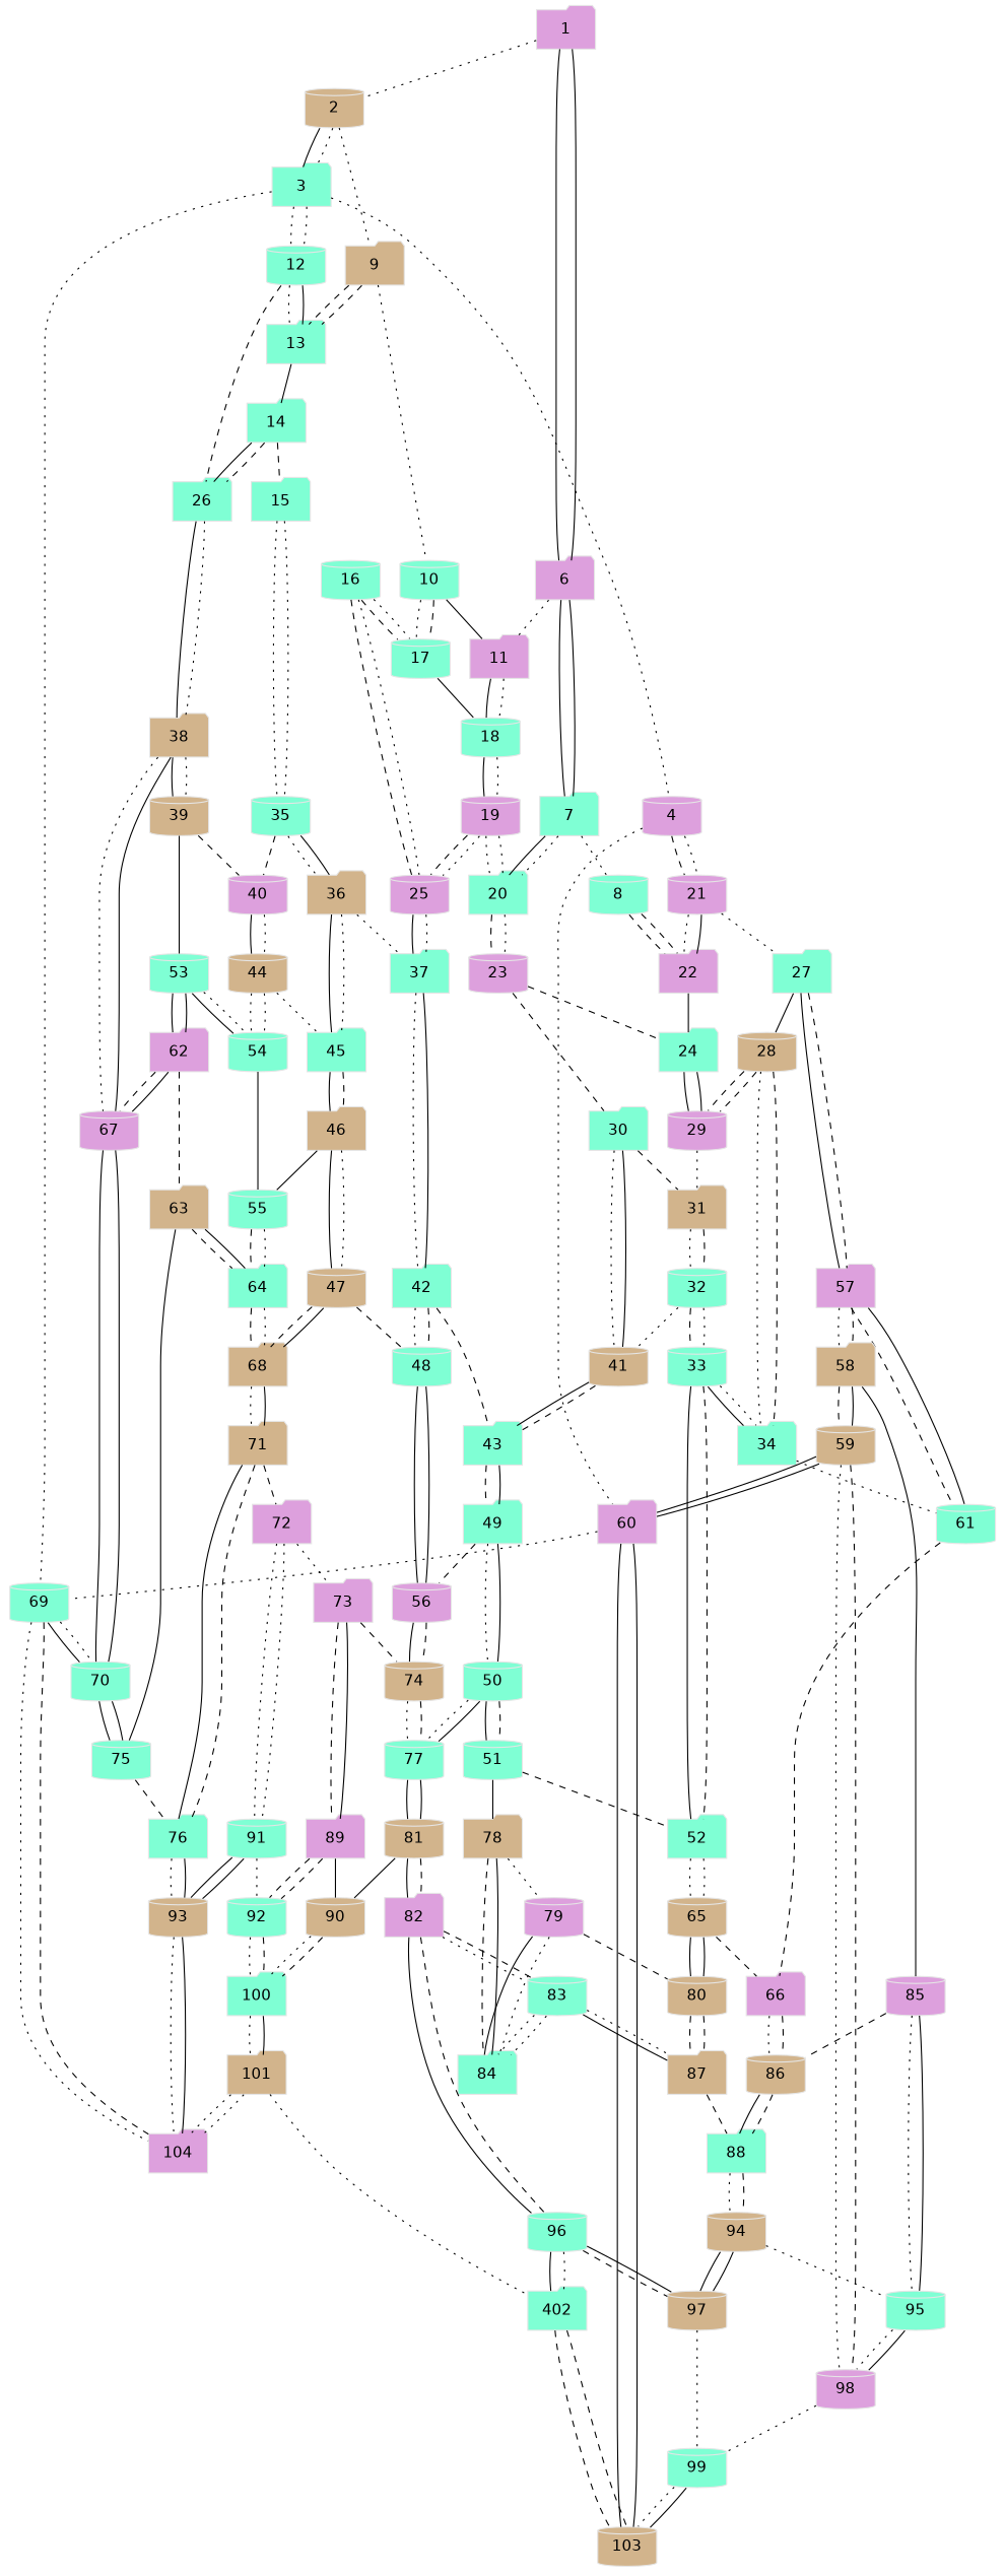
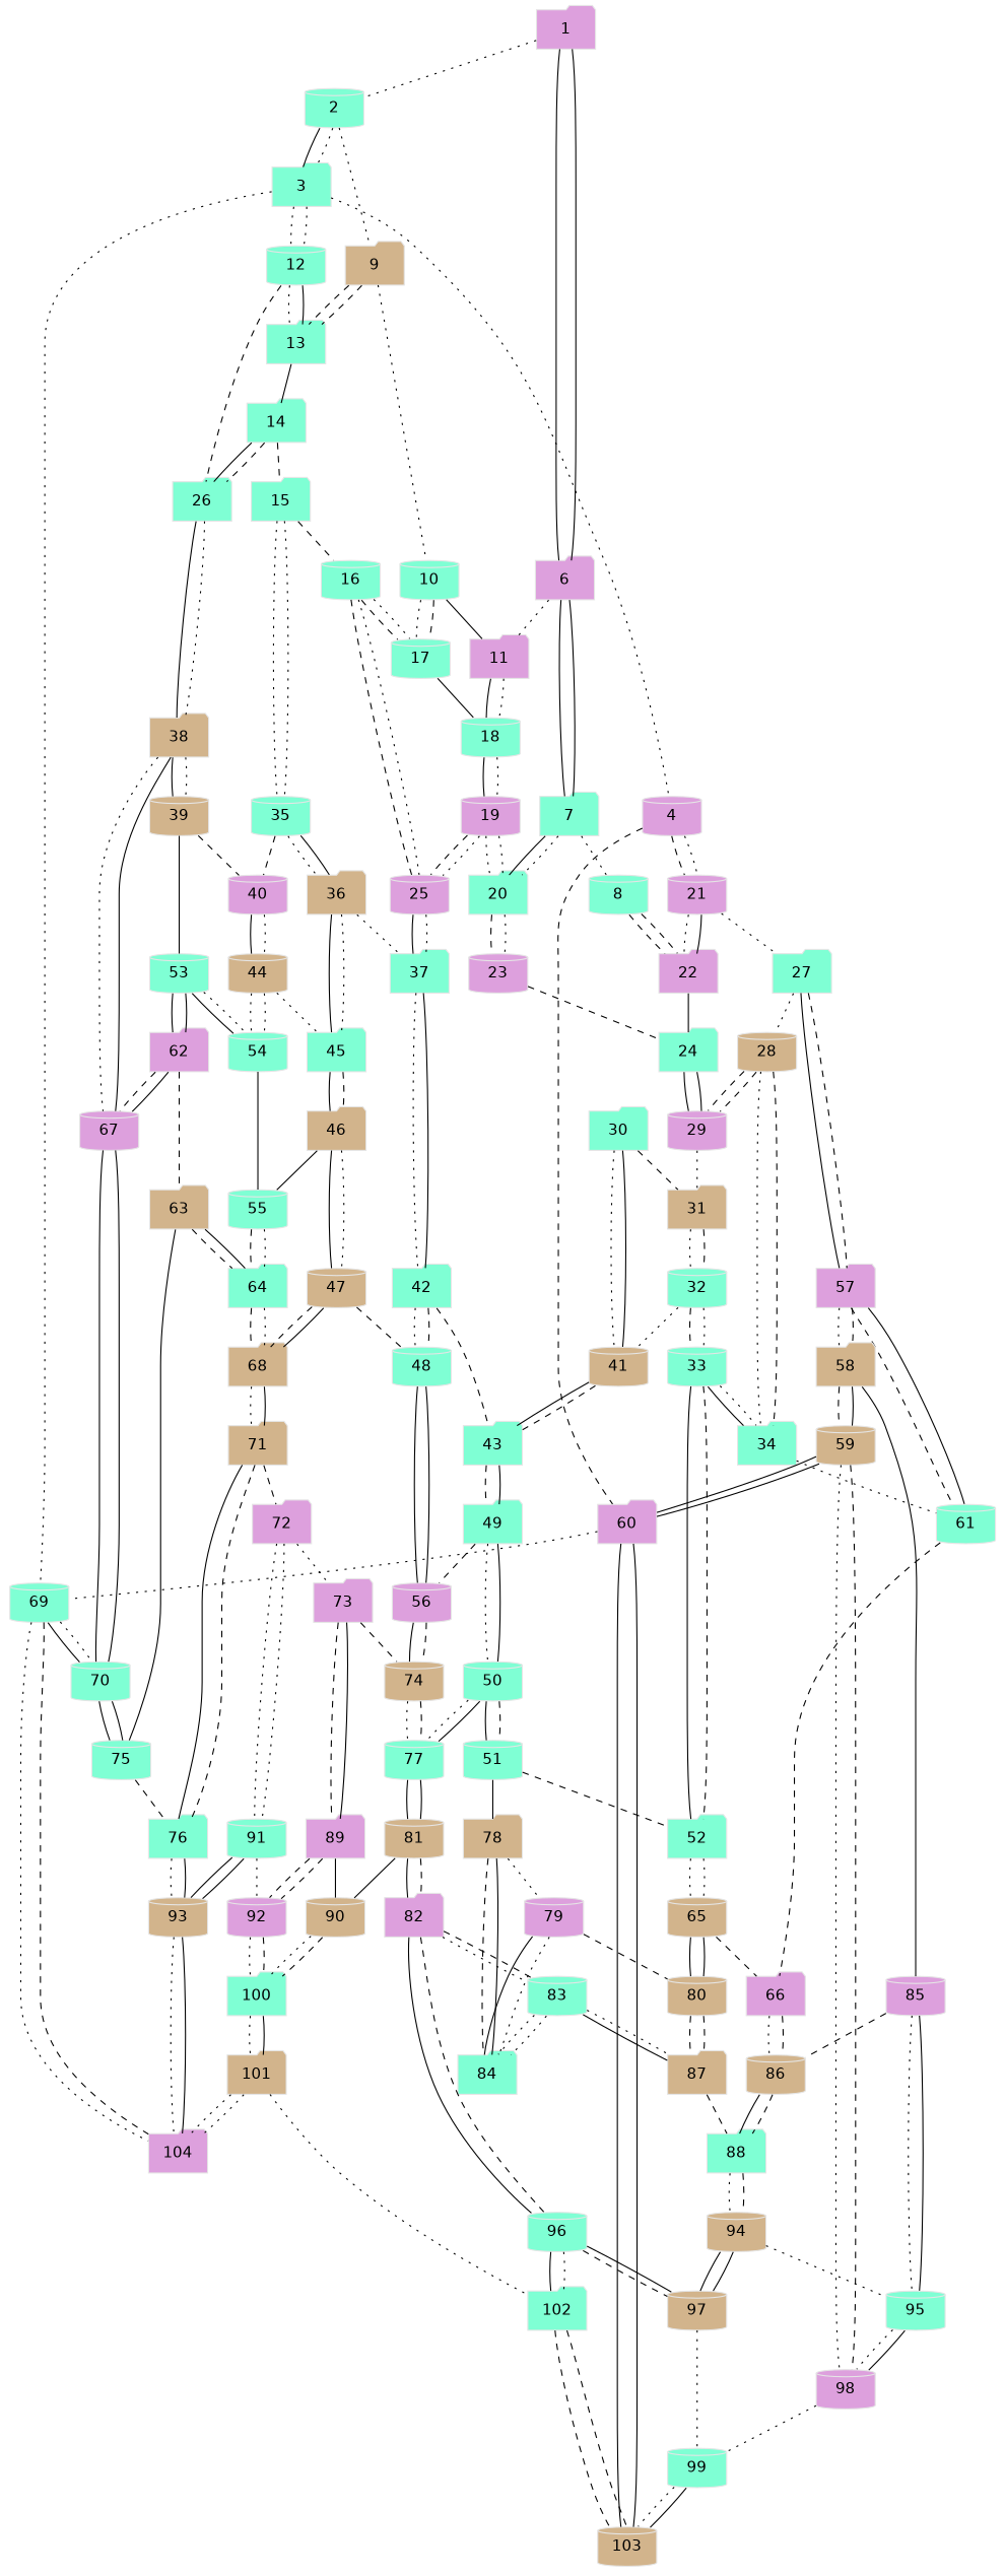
  graph {
    fontname="DejaVu Sans"
    node [color=gray90 fillcolor=aquamarine fontname="DejaVu Sans" shape=cylinder style=filled]
    edge [fontname="DejaVu Sans" style=dotted]
    1 [fillcolor=plum shape=folder]
-   2 [fillcolor=tan]
+   2
    6 [fillcolor=plum shape=folder]
    3 [shape=folder]
    9 [fillcolor=tan shape=folder]
    7 [shape=folder]
    11 [fillcolor=plum shape=folder]
    4 [fillcolor=plum]
    12
    69
    10
    13 [shape=folder]
    21 [fillcolor=plum]
    60 [fillcolor=plum shape=folder]
    26 [shape=folder]
    70
    104 [fillcolor=plum shape=folder]
    22 [fillcolor=plum shape=folder]
    27 [shape=folder]
    103 [fillcolor=tan]
    8
    20 [shape=folder]
    18
    23 [fillcolor=plum]
    24 [shape=folder]
    17
    14 [shape=folder]
    19 [fillcolor=plum]
    38 [fillcolor=tan shape=folder]
    15 [shape=folder]
    16
    35
    25 [fillcolor=plum]
    36 [fillcolor=tan shape=folder]
    40 [fillcolor=plum]
    37 [shape=folder]
    30 [shape=folder]
    28 [fillcolor=tan]
    57 [fillcolor=plum shape=folder]
    29 [fillcolor=plum]
    31 [fillcolor=tan shape=folder]
    41 [fillcolor=tan]
    42 [shape=folder]
    39 [fillcolor=tan]
    67 [fillcolor=plum]
    34 [shape=folder]
    61
    58 [fillcolor=tan shape=folder]
    32
    43 [shape=folder]
    33
    52 [shape=folder]
    65 [fillcolor=tan]
    66 [fillcolor=plum shape=folder]
    45 [shape=folder]
    44 [fillcolor=tan]
    46 [fillcolor=tan shape=folder]
    48
    53
    54
    62 [fillcolor=plum shape=folder]
    49 [shape=folder]
    56 [fillcolor=plum]
    50
    55
    47 [fillcolor=tan]
    68 [fillcolor=tan shape=folder]
    64 [shape=folder]
    71 [fillcolor=tan shape=folder]
    74 [fillcolor=tan]
    51
    77
    78 [fillcolor=tan shape=folder]
    81 [fillcolor=tan]
    79 [fillcolor=plum]
    84 [shape=folder]
    80 [fillcolor=tan]
    63 [fillcolor=tan shape=folder]
    59 [fillcolor=tan]
    85 [fillcolor=plum]
    98 [fillcolor=plum]
    86 [fillcolor=tan]
    95
    99
    75
    76 [shape=folder]
    87 [fillcolor=tan shape=folder]
    88 [shape=folder]
    72 [fillcolor=plum shape=folder]
    73 [fillcolor=plum shape=folder]
    91
    93 [fillcolor=tan]
    89 [fillcolor=plum shape=folder]
-   92
+   92 [fillcolor=plum]
    90 [fillcolor=tan]
    82 [fillcolor=plum shape=folder]
    83
    96
    100 [shape=folder]
    97 [fillcolor=tan]
-   102 [shape=folder label=402]
+   102 [shape=folder]
    94 [fillcolor=tan]
    101 [fillcolor=tan shape=folder]
    1 -- 2
    1 -- 6 [style=solid]
    1 -- 6 [style=solid]
    2 -- 3 [style=solid]
    2 -- 3
    2 -- 9
    6 -- 7 [style=solid]
    6 -- 7 [style=solid]
    6 -- 11
    3 -- 4
    3 -- 12
    3 -- 12
    3 -- 69
    9 -- 10
    9 -- 13 [style=dashed]
    9 -- 13 [style=dashed]
    7 -- 8
    7 -- 20 [style=solid]
    7 -- 20
    11 -- 18 [style=solid]
    11 -- 18
    4 -- 21 [style=dashed]
    4 -- 21
-   4 -- 60
+   4 -- 60 [style=dashed]
    12 -- 13
    12 -- 13 [style=solid]
    12 -- 26 [style=dashed]
    69 -- 70 [style=solid]
    69 -- 70
    69 -- 104
    69 -- 104 [style=dashed]
    10 -- 11 [style=solid]
    10 -- 17
    10 -- 17 [style=dashed]
    13 -- 14 [style=solid]
    21 -- 22
    21 -- 22 [style=solid]
    21 -- 27
    60 -- 69
    60 -- 103 [style=solid]
    60 -- 103 [style=solid]
    26 -- 38 [style=solid]
    26 -- 38
    70 -- 75 [style=solid]
    70 -- 75 [style=solid]
    22 -- 24 [style=solid]
-   27 -- 28 [style=solid]
+   27 -- 28
    27 -- 57 [style=solid]
    27 -- 57 [style=dashed]
    8 -- 22 [style=dashed]
    8 -- 22 [style=dashed]
    20 -- 23 [style=dashed]
    20 -- 23
    18 -- 19 [style=solid]
    18 -- 19
    23 -- 24 [style=dashed]
-   23 -- 30 [style=dashed]
    24 -- 29 [style=solid]
    24 -- 29 [style=solid]
    17 -- 18 [style=solid]
    14 -- 26 [style=solid]
    14 -- 26 [style=dashed]
    14 -- 15 [style=dashed]
    19 -- 20
    19 -- 20
    19 -- 25 [style=dashed]
    19 -- 25
    38 -- 39 [style=solid]
    38 -- 39
    38 -- 67
    38 -- 67 [style=solid]
+   15 -- 16 [style=dashed]
    15 -- 35
    15 -- 35
    16 -- 17 [style=dashed]
    16 -- 17
    16 -- 25 [style=dashed]
    16 -- 25
    35 -- 36
    35 -- 36 [style=solid]
    35 -- 40 [style=dashed]
    25 -- 37 [style=solid]
    25 -- 37
    36 -- 37
    36 -- 45 [style=solid]
    36 -- 45
    40 -- 44 [style=solid]
    40 -- 44
    37 -- 42
    37 -- 42 [style=solid]
    30 -- 31 [style=dashed]
    30 -- 41
    30 -- 41 [style=solid]
    28 -- 29 [style=dashed]
    28 -- 29 [style=dashed]
    28 -- 34
    28 -- 34 [style=dashed]
    57 -- 61 [style=dashed]
    57 -- 61 [style=solid]
    57 -- 58
    57 -- 58 [style=dashed]
    29 -- 31
    31 -- 32
    31 -- 32 [style=dashed]
    41 -- 43 [style=solid]
    41 -- 43 [style=dashed]
    42 -- 43 [style=dashed]
    42 -- 48
    42 -- 48 [style=dashed]
    39 -- 40 [style=dashed]
    39 -- 53 [style=solid]
    67 -- 70 [style=solid]
    67 -- 70 [style=solid]
    34 -- 61
    61 -- 66 [style=dashed]
    58 -- 59 [style=dashed]
    58 -- 59 [style=solid]
    58 -- 85 [style=solid]
    32 -- 41
    32 -- 33 [style=dashed]
    32 -- 33
    43 -- 49 [style=dashed]
    43 -- 49 [style=solid]
    33 -- 34 [style=solid]
    33 -- 34
    33 -- 52 [style=solid]
    33 -- 52 [style=dashed]
    52 -- 65
    52 -- 65
    65 -- 66 [style=dashed]
    65 -- 80 [style=solid]
    65 -- 80 [style=solid]
    66 -- 86
    66 -- 86 [style=dashed]
    45 -- 46 [style=solid]
    45 -- 46 [style=dashed]
    44 -- 45
    44 -- 54
    44 -- 54
    46 -- 55 [style=solid]
    46 -- 47 [style=solid]
    46 -- 47
    48 -- 56 [style=solid]
    48 -- 56 [style=solid]
    53 -- 54 [style=solid]
    53 -- 54
    53 -- 62 [style=solid]
    53 -- 62 [style=solid]
    54 -- 55 [style=solid]
    62 -- 67 [style=dashed]
    62 -- 67 [style=solid]
    62 -- 63 [style=dashed]
    49 -- 56 [style=dashed]
    49 -- 50
    49 -- 50 [style=solid]
    56 -- 74 [style=solid]
    56 -- 74 [style=dashed]
    50 -- 51 [style=solid]
    50 -- 51 [style=dashed]
    50 -- 77
    50 -- 77 [style=solid]
    55 -- 64 [style=dashed]
    55 -- 64
    47 -- 48 [style=dashed]
    47 -- 68 [style=dashed]
    47 -- 68 [style=solid]
    68 -- 71
    68 -- 71 [style=solid]
    64 -- 68 [style=dashed]
    64 -- 68
    71 -- 76 [style=solid]
    71 -- 76 [style=dashed]
    71 -- 72 [style=dashed]
    74 -- 77
    74 -- 77 [style=dashed]
    51 -- 52 [style=dashed]
    51 -- 78 [style=solid]
    77 -- 81 [style=solid]
    77 -- 81 [style=solid]
    78 -- 79
    78 -- 84 [style=dashed]
    78 -- 84 [style=solid]
    81 -- 90 [style=solid]
    81 -- 82 [style=solid]
    81 -- 82 [style=dashed]
    79 -- 84 [style=solid]
    79 -- 84
    79 -- 80 [style=dashed]
    80 -- 87 [style=dashed]
    80 -- 87 [style=dashed]
    63 -- 64 [style=dashed]
    63 -- 64 [style=solid]
    63 -- 75 [style=solid]
    59 -- 60 [style=solid]
    59 -- 60 [style=solid]
    59 -- 98
    59 -- 98 [style=dashed]
    85 -- 86 [style=dashed]
    85 -- 95
    85 -- 95 [style=solid]
    98 -- 99
    86 -- 88 [style=solid]
    86 -- 88 [style=dashed]
    95 -- 98
    95 -- 98 [style=solid]
    99 -- 103
    99 -- 103 [style=solid]
    75 -- 76 [style=dashed]
    76 -- 93
    76 -- 93 [style=solid]
    87 -- 88 [style=dashed]
    88 -- 94
    88 -- 94 [style=dashed]
    72 -- 73
    72 -- 91
    72 -- 91
    73 -- 74 [style=dashed]
    73 -- 89 [style=dashed]
    73 -- 89 [style=solid]
    91 -- 93 [style=solid]
    91 -- 93 [style=solid]
    91 -- 92
    93 -- 104
    93 -- 104 [style=solid]
    89 -- 92 [style=dashed]
    89 -- 92 [style=dashed]
    89 -- 90 [style=solid]
    92 -- 100
    92 -- 100 [style=dashed]
    90 -- 100
    90 -- 100 [style=dashed]
    82 -- 83
    82 -- 83 [style=dashed]
    82 -- 96 [style=solid]
    82 -- 96 [style=dashed]
    83 -- 84
    83 -- 84
    83 -- 87 [style=solid]
    83 -- 87
    96 -- 97 [style=dashed]
    96 -- 97 [style=solid]
    96 -- 102 [style=solid]
    96 -- 102
    100 -- 101
    100 -- 101 [style=solid]
    97 -- 99
    102 -- 103 [style=dashed]
    102 -- 103 [style=dashed]
    94 -- 95
    94 -- 97 [style=solid]
    94 -- 97 [style=solid]
    101 -- 104
    101 -- 104
    101 -- 102
  }
